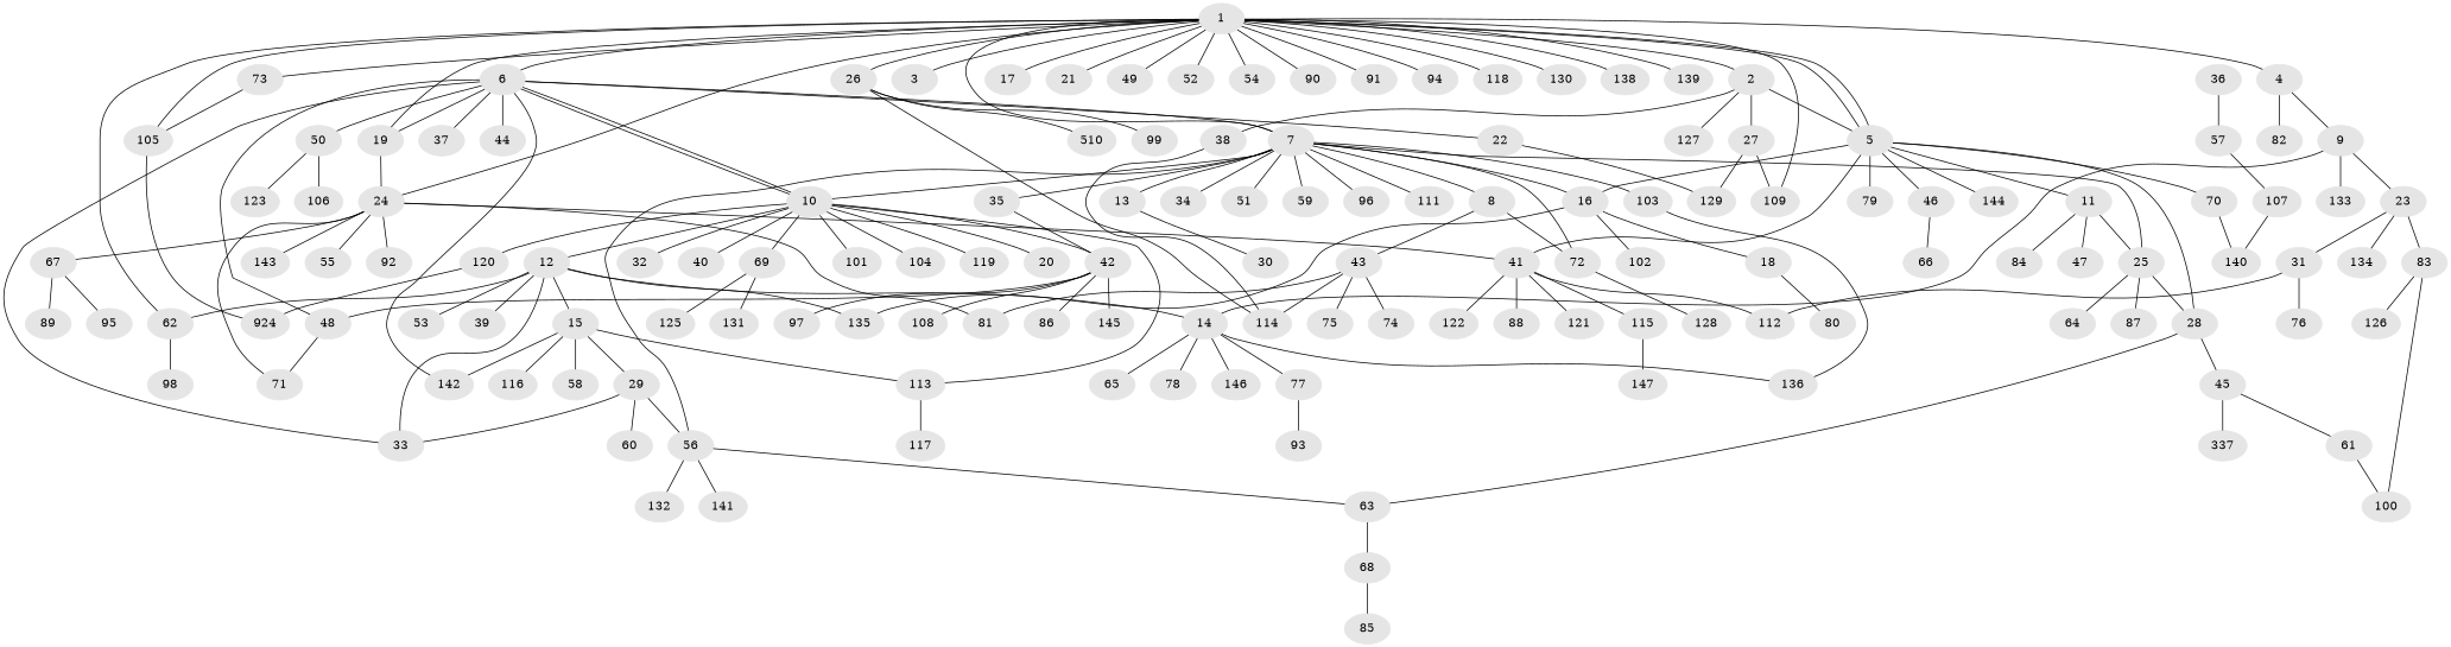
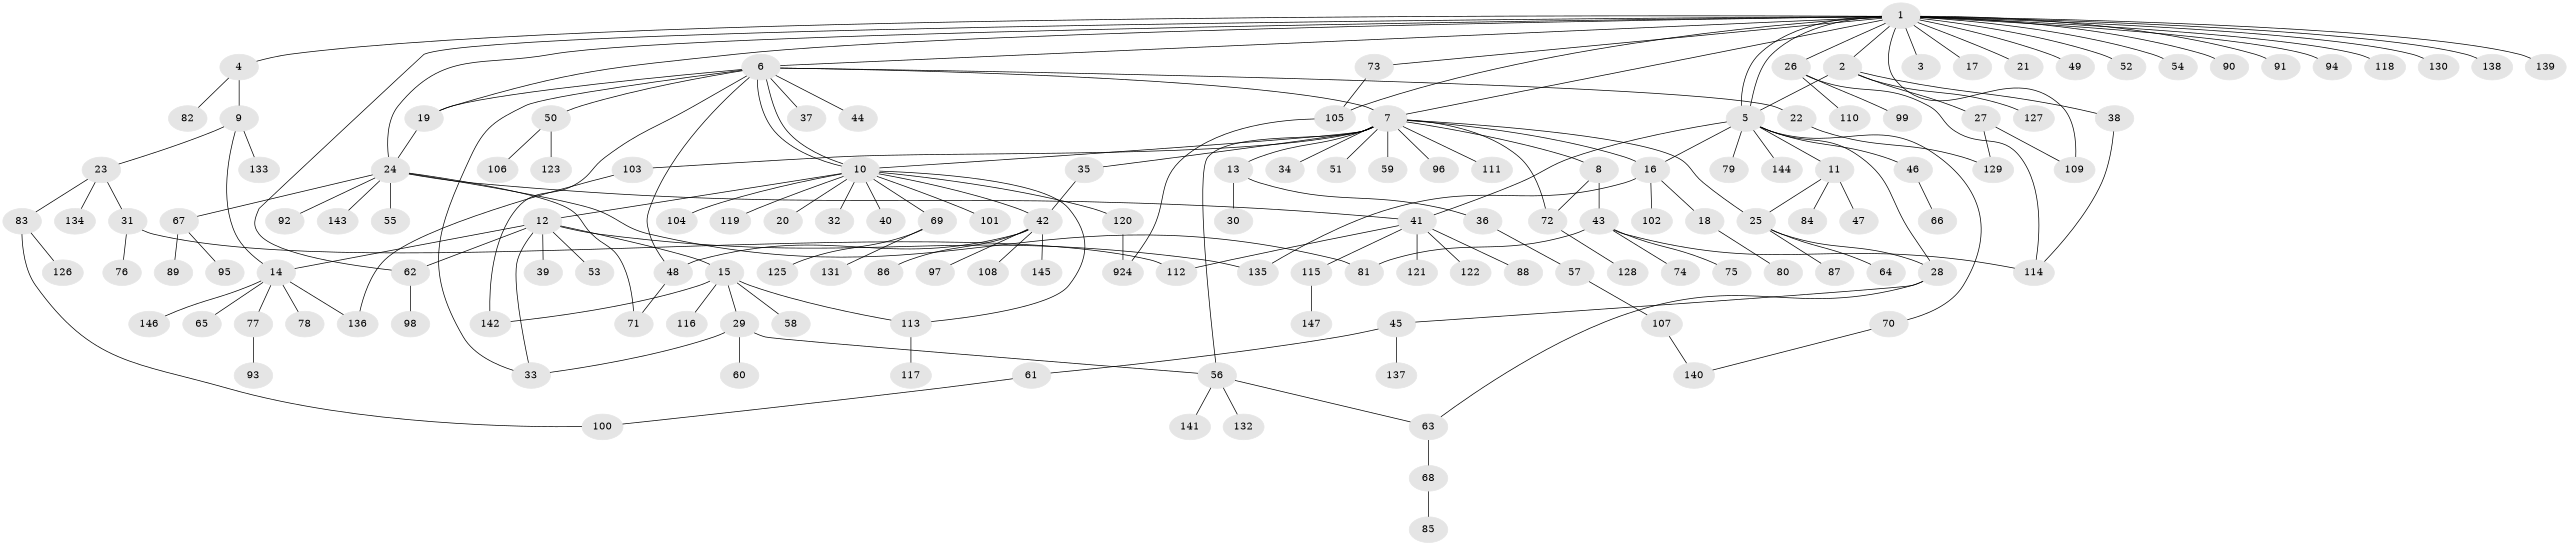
  graph {
    node [color=gray90 style=filled]
    1
    2
    3
    4
    5
    6
    7
    17
    19
    21
    24
    26
    49
    52
    54
    62
    73
    90
    91
    94
    105
    109
    118
    130
    138
    139
    27
    38
    127
    9
    82
    11
    16
    28
    41
    46
    70
    79
    144
    10
    22
    33
    37
    44
    48
    50
    142
    8
    13
    25
    34
    35
    51
    56
    59
    72
    96
    103
    111
    55
    67
    71
    81
    92
    143
    99
-   110 [label=510]
+   110
    114
    42
    86
    97
    108
    145
    98
    n75 [label=924]
    129
    14
    23
    133
    47
    84
    135
    18
    102
    45
    63
    112
    88
    115
    121
    122
    66
    140
    12
    20
    32
    40
    69
    101
    104
    113
    119
    120
    106
    123
    43
    30
    36
    64
    87
    132
    141
    128
    136
    74
    75
    65
    77
    78
    146
    31
    83
    134
    15
    39
    53
    125
    131
    117
    29
    58
    116
    57
    93
    60
    80
    76
    100
    126
    89
    95
    61
-   137 [label=337]
+   137
    68
    107
    147
    85
    1 -- 2
    1 -- 3
    1 -- 4
    1 -- 5
    1 -- 5
    1 -- 6
    1 -- 7
    1 -- 17
    1 -- 19
    1 -- 21
    1 -- 24
    1 -- 26
    1 -- 49
    1 -- 52
    1 -- 54
    1 -- 62
    1 -- 73
    1 -- 90
    1 -- 91
    1 -- 94
    1 -- 105
    1 -- 109
    1 -- 118
    1 -- 130
    1 -- 138
    1 -- 139
    2 -- 5
    2 -- 27
    2 -- 38
    2 -- 127
    4 -- 9
    4 -- 82
    5 -- 11
    5 -- 16
    5 -- 28
    5 -- 41
    5 -- 46
    5 -- 70
    5 -- 79
    5 -- 144
    6 -- 7
    6 -- 19
    6 -- 10
    6 -- 10
    6 -- 22
    6 -- 33
    6 -- 37
    6 -- 44
    6 -- 48
    6 -- 50
    6 -- 142
    7 -- 16
    7 -- 10
    7 -- 8
    7 -- 13
    7 -- 25
    7 -- 34
    7 -- 35
    7 -- 51
    7 -- 56
    7 -- 59
    7 -- 72
    7 -- 96
    7 -- 103
    7 -- 111
    19 -- 24
    24 -- 41
    24 -- 55
    24 -- 67
    24 -- 71
    24 -- 81
    24 -- 92
    24 -- 143
    26 -- 99
    26 -- 110
    26 -- 114
    62 -- 98
    73 -- 105
    105 -- n75
    27 -- 109
    27 -- 129
    38 -- 114
    9 -- 14
    9 -- 23
    9 -- 133
    11 -- 25
    11 -- 47
    11 -- 84
    16 -- 135
    16 -- 18
    16 -- 102
    28 -- 45
    28 -- 63
    41 -- 112
    41 -- 88
    41 -- 115
    41 -- 121
    41 -- 122
    46 -- 66
    70 -- 140
    10 -- 42
    10 -- 12
    10 -- 20
    10 -- 32
    10 -- 40
    10 -- 69
    10 -- 101
    10 -- 104
    10 -- 113
    10 -- 119
    10 -- 120
    22 -- 129
    48 -- 71
    50 -- 106
    50 -- 123
    8 -- 72
    8 -- 43
    13 -- 30
+   13 -- 36
    25 -- 28
    25 -- 64
    25 -- 87
    35 -- 42
    56 -- 63
    56 -- 132
    56 -- 141
    72 -- 128
    103 -- 136
    67 -- 89
    67 -- 95
    42 -- 48
    42 -- 86
    42 -- 97
    42 -- 108
    42 -- 145
    14 -- 136
    14 -- 65
    14 -- 77
    14 -- 78
    14 -- 146
    23 -- 31
    23 -- 83
    23 -- 134
    18 -- 80
    45 -- 61
    45 -- 137
    63 -- 68
    115 -- 147
    12 -- 62
    12 -- 33
    12 -- 14
    12 -- 135
    12 -- 15
    12 -- 39
    12 -- 53
    69 -- 125
    69 -- 131
    113 -- 117
    120 -- n75
    43 -- 81
    43 -- 114
    43 -- 74
    43 -- 75
    36 -- 57
    77 -- 93
    31 -- 112
    31 -- 76
    83 -- 100
    83 -- 126
    15 -- 142
    15 -- 113
    15 -- 29
    15 -- 58
    15 -- 116
    29 -- 33
    29 -- 56
    29 -- 60
    57 -- 107
    61 -- 100
    68 -- 85
    107 -- 140
  }
